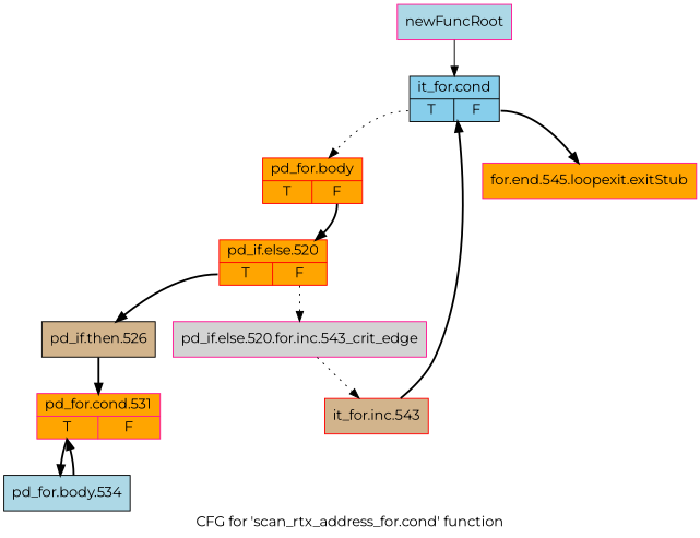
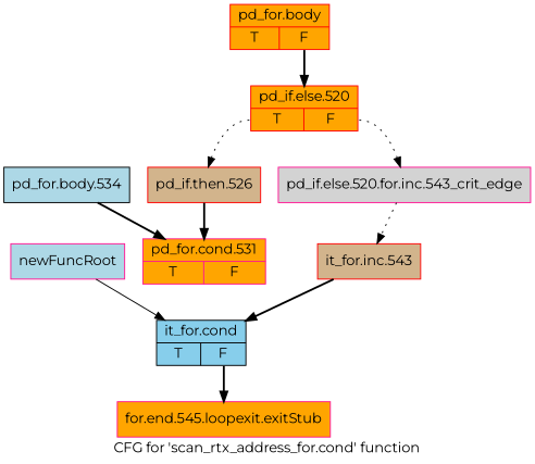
  digraph {
    fontname=Montserrat
    label="CFG for 'scan_rtx_address_for.cond' function"
    node [color=deeppink fillcolor=orange fontname=Montserrat shape=record style=filled]
    edge [fontname=Montserrat style=bold]
    n1 [fillcolor=lightblue label="{newFuncRoot}"]
    n2 [color=black fillcolor=skyblue label="{it_for.cond|{<s0>T|<s1>F}}"]
    n3 [label="{for.end.545.loopexit.exitStub}"]
    n4 [color=red label="{pd_for.body|{<s0>T|<s1>F}}"]
    n5 [color=red label="{pd_if.else.520|{<s0>T|<s1>F}}"]
-   n6 [color=black fillcolor=tan label="{pd_if.then.526}"]
+   n6 [color=red fillcolor=tan label="{pd_if.then.526}"]
    n7 [fillcolor=lightgrey label="{pd_if.else.520.for.inc.543_crit_edge}"]
    n8 [color=red fillcolor=tan label="{it_for.inc.543}"]
    n9 [label="{pd_for.cond.531|{<s0>T|<s1>F}}"]
    n10 [color=black fillcolor=lightblue label="{pd_for.body.534}"]
    n1 -> n2 [style=solid]
    n2 -> n3 [tailport=s1]
-   n2 -> n4 [style=dotted tailport=s0]
    n4 -> n5 [tailport=s1]
-   n5 -> n6 [tailport=s0]
+   n5 -> n6 [style=dotted tailport=s0]
    n5 -> n7 [style=dotted tailport=s1]
    n6 -> n9
    n7 -> n8 [style=dotted]
    n8 -> n2
-   n9 -> n10 [tailport=s0]
    n10 -> n9
  }
